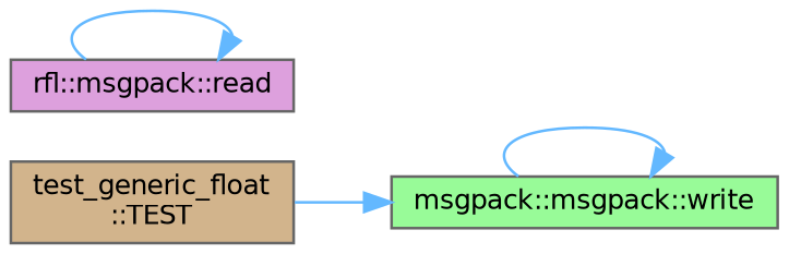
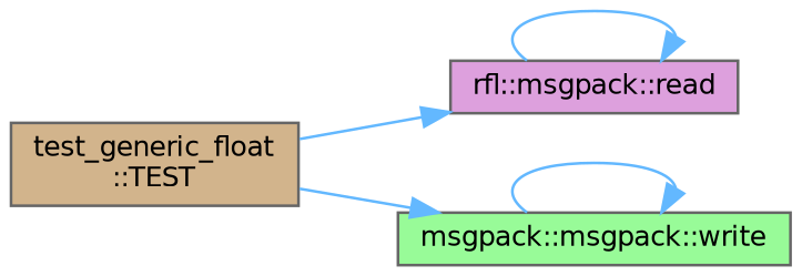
  digraph {
    rankdir=LR
    node [color=grey40 fontname=Helvetica fontsize=10 shape=box style=filled]
    edge [color=steelblue1 fontname=Helvetica fontsize=10 labelfontname=Helvetica labelfontsize=10 style=solid]
    n1 [color=gray40 fillcolor=tan fontcolor=black height=0.2 label="test_generic_float\l::TEST" width=0.4]
    n2 [fillcolor=plum height=0.2 label="rfl::msgpack::read" width=0.4]
    n3 [fillcolor=palegreen height=0.2 label="msgpack::msgpack::write" width=0.4]
+   n1 -> n2
    n1 -> n3
    n2 -> n2
    n3 -> n3
  }
